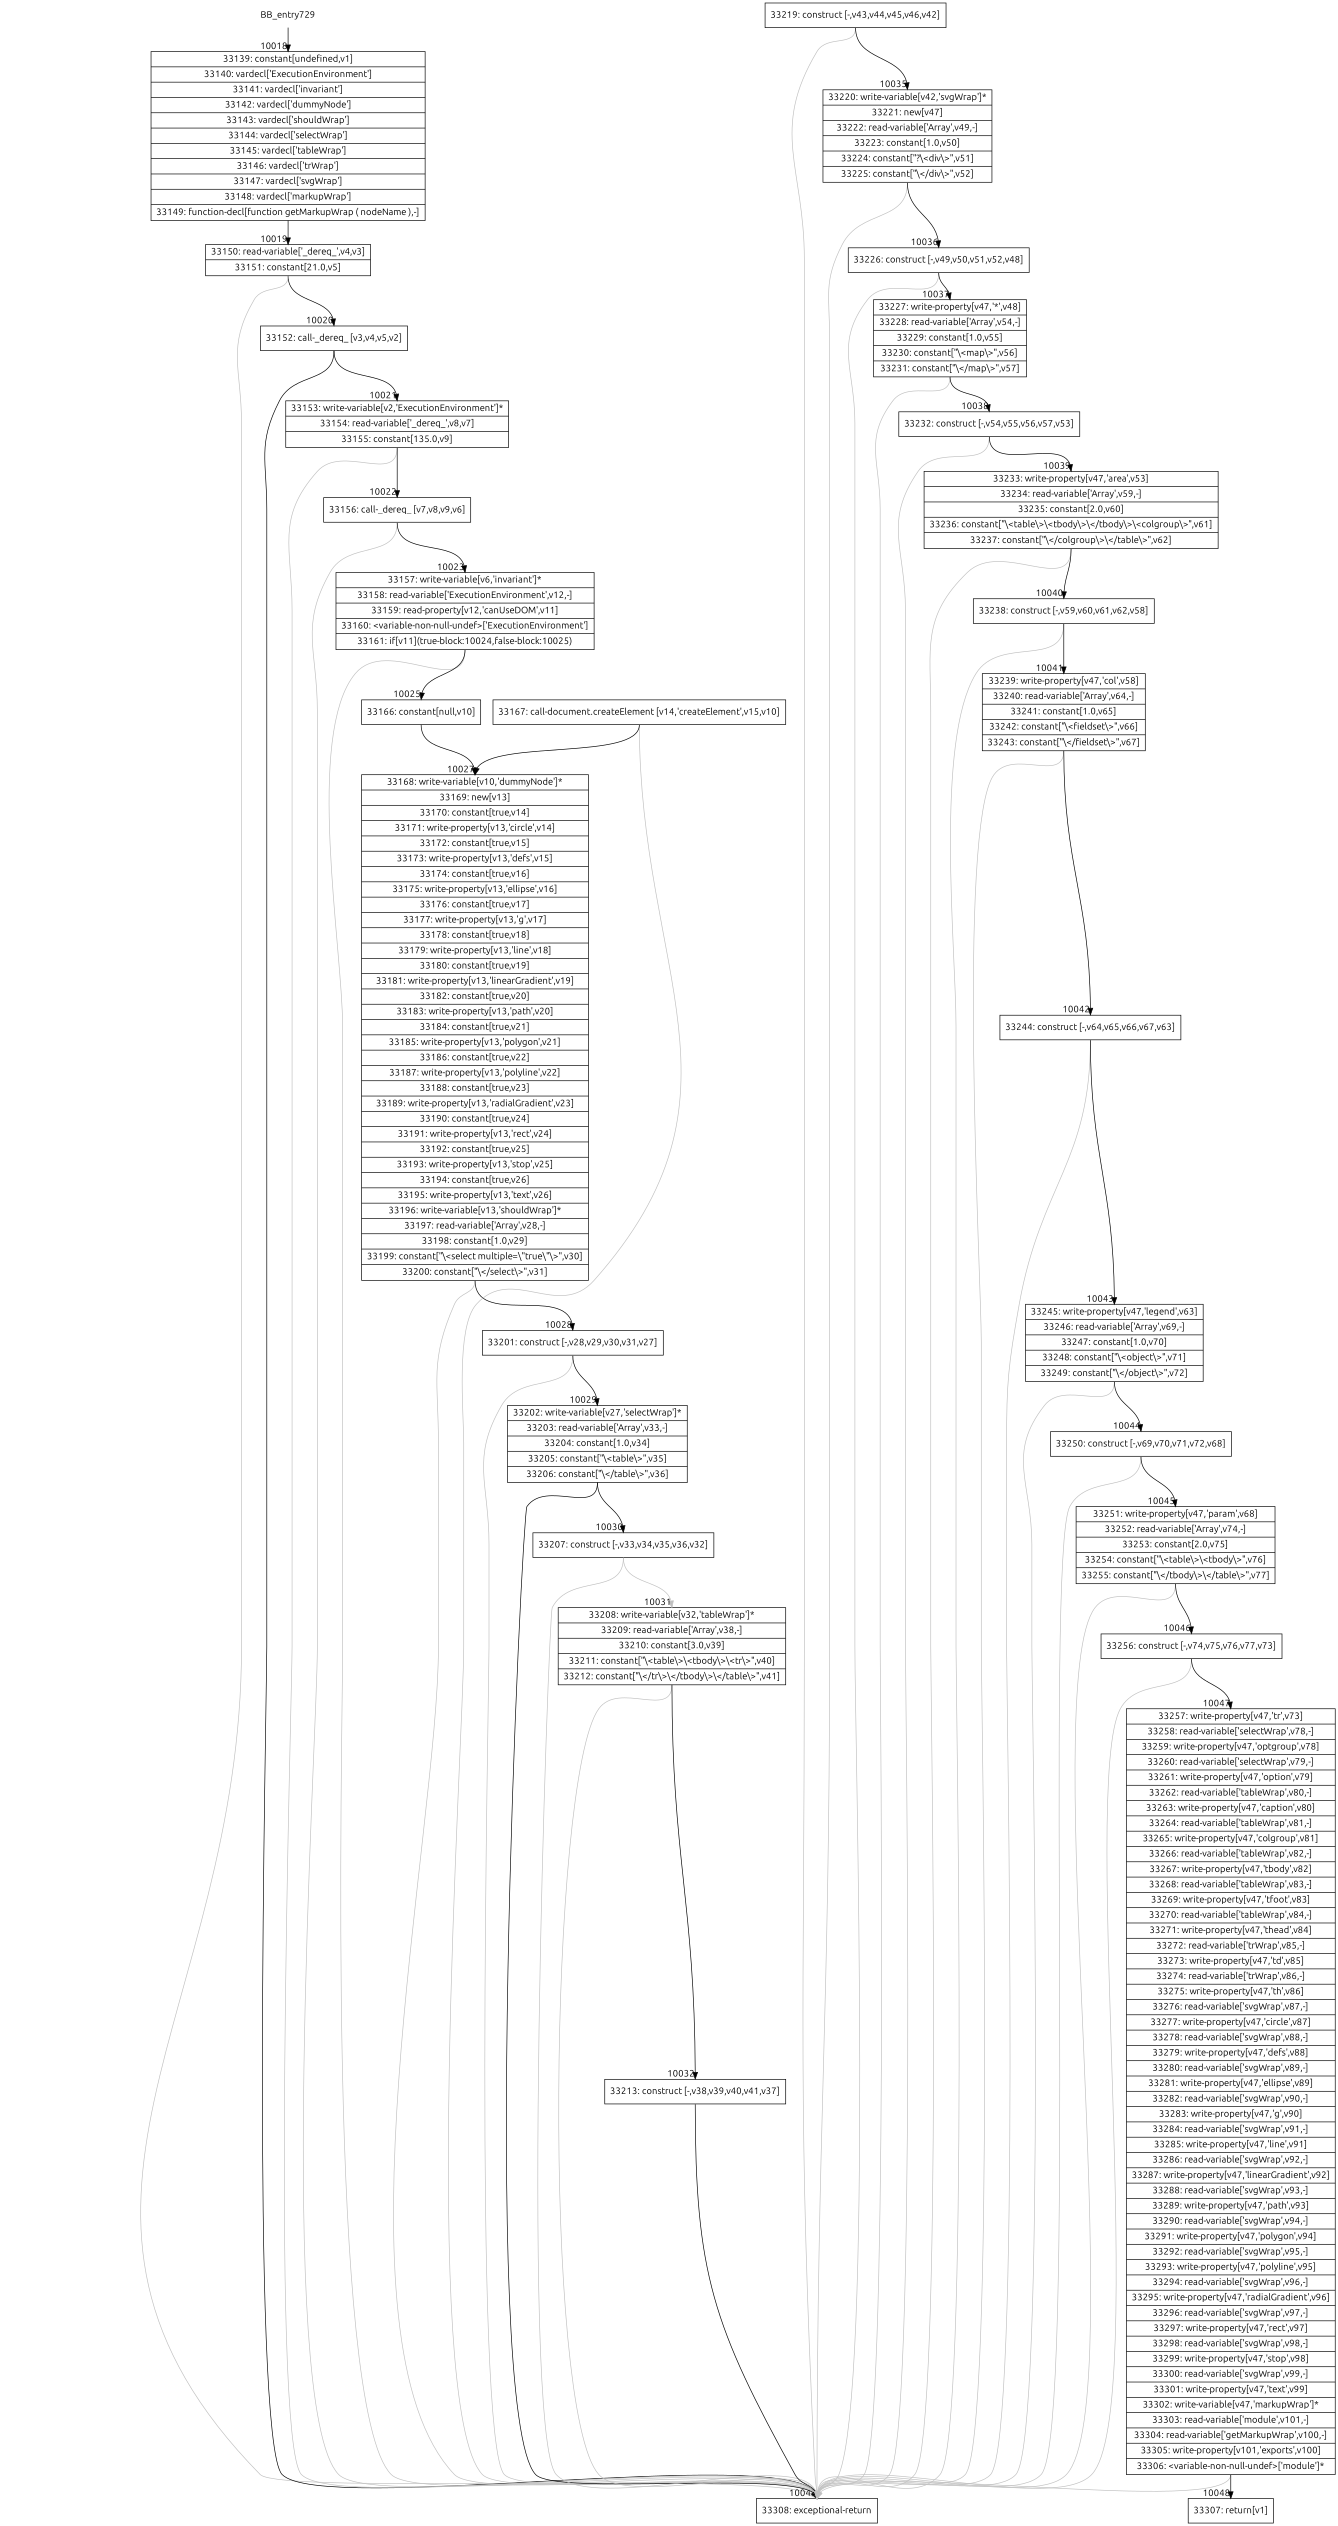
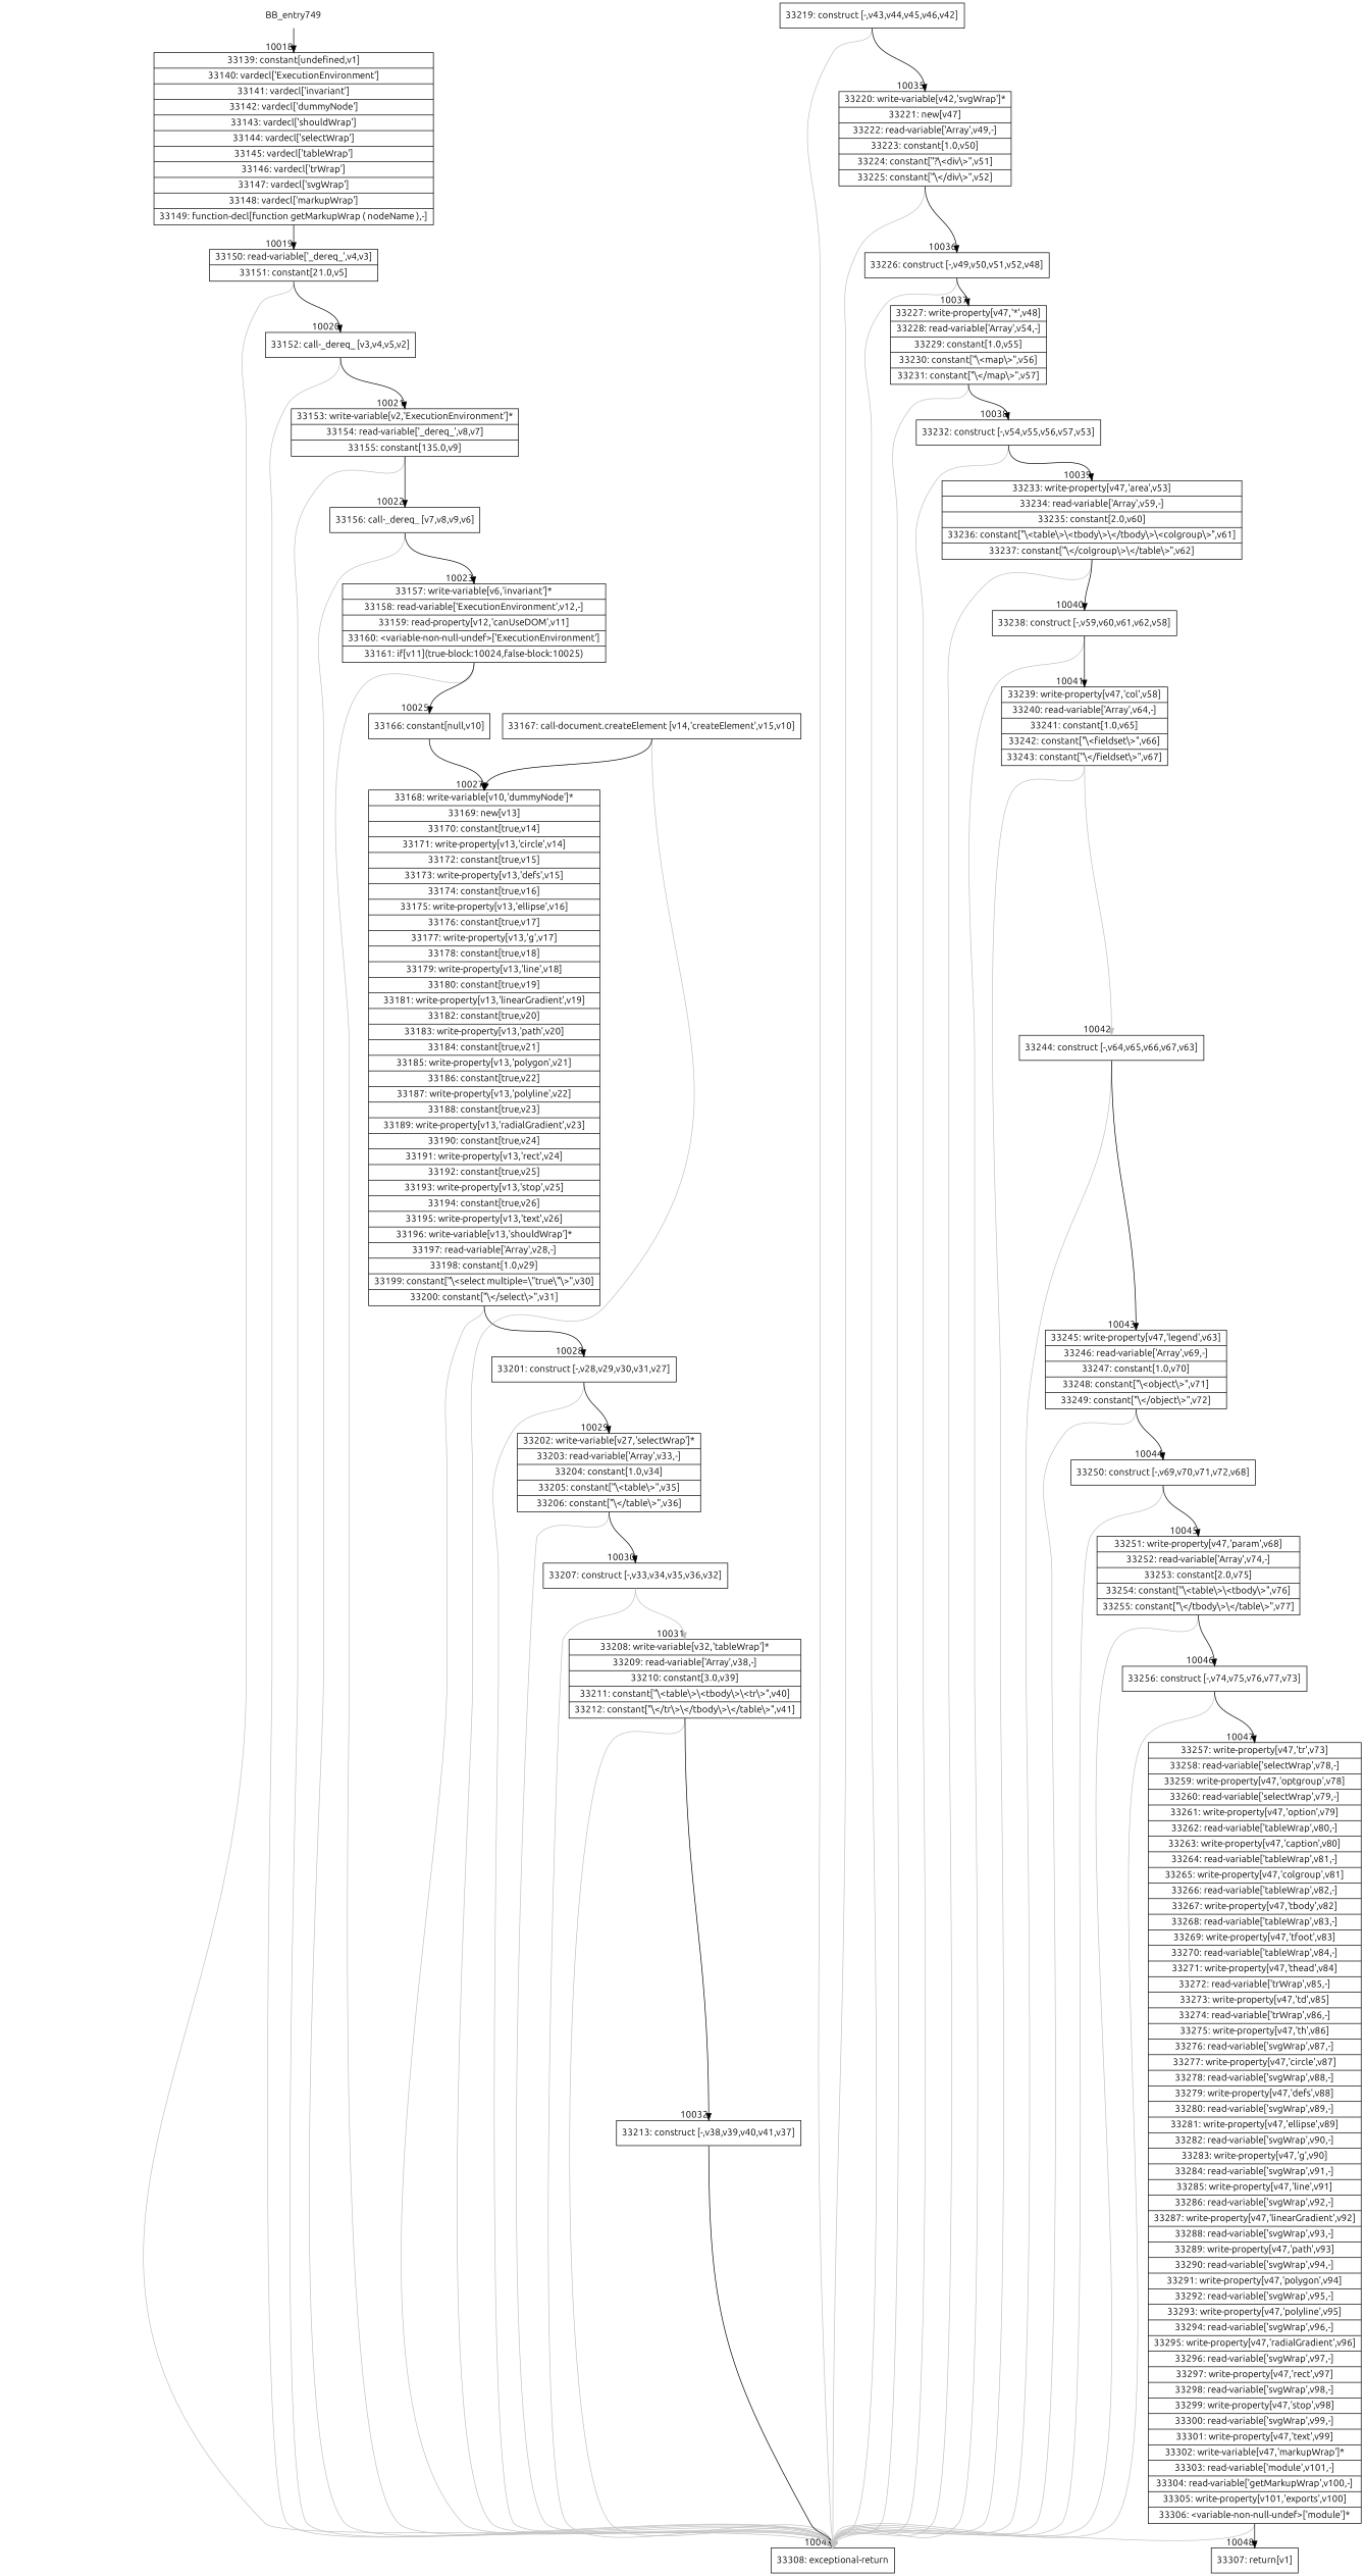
  digraph {
    fontname=Ubuntu
    rankdir=TD
    node [fontname=Ubuntu shape=record]
    edge [fontname=Ubuntu headport=n tailport=s]
-   BB_entry749 [shape=none label=BB_entry729]
+   BB_entry749 [shape=none]
    n2 [label="{33139: constant[undefined,v1]|33140: vardecl['ExecutionEnvironment']|33141: vardecl['invariant']|33142: vardecl['dummyNode']|33143: vardecl['shouldWrap']|33144: vardecl['selectWrap']|33145: vardecl['tableWrap']|33146: vardecl['trWrap']|33147: vardecl['svgWrap']|33148: vardecl['markupWrap']|33149: function-decl[function getMarkupWrap ( nodeName ),-]}"]
    n3 [label="{33150: read-variable['_dereq_',v4,v3]|33151: constant[21.0,v5]}"]
    n4 [label="{33152: call-_dereq_ [v3,v4,v5,v2]}"]
    n5 [label="{33308: exceptional-return}"]
    n6 [label="{33153: write-variable[v2,'ExecutionEnvironment']*|33154: read-variable['_dereq_',v8,v7]|33155: constant[135.0,v9]}"]
    n7 [label="{33156: call-_dereq_ [v7,v8,v9,v6]}"]
    n8 [label="{33157: write-variable[v6,'invariant']*|33158: read-variable['ExecutionEnvironment',v12,-]|33159: read-property[v12,'canUseDOM',v11]|33160: \<variable-non-null-undef\>['ExecutionEnvironment']|33161: if[v11](true-block:10024,false-block:10025)}"]
    n9 [label="{33166: constant[null,v10]}"]
    n10 [label="{33168: write-variable[v10,'dummyNode']*|33169: new[v13]|33170: constant[true,v14]|33171: write-property[v13,'circle',v14]|33172: constant[true,v15]|33173: write-property[v13,'defs',v15]|33174: constant[true,v16]|33175: write-property[v13,'ellipse',v16]|33176: constant[true,v17]|33177: write-property[v13,'g',v17]|33178: constant[true,v18]|33179: write-property[v13,'line',v18]|33180: constant[true,v19]|33181: write-property[v13,'linearGradient',v19]|33182: constant[true,v20]|33183: write-property[v13,'path',v20]|33184: constant[true,v21]|33185: write-property[v13,'polygon',v21]|33186: constant[true,v22]|33187: write-property[v13,'polyline',v22]|33188: constant[true,v23]|33189: write-property[v13,'radialGradient',v23]|33190: constant[true,v24]|33191: write-property[v13,'rect',v24]|33192: constant[true,v25]|33193: write-property[v13,'stop',v25]|33194: constant[true,v26]|33195: write-property[v13,'text',v26]|33196: write-variable[v13,'shouldWrap']*|33197: read-variable['Array',v28,-]|33198: constant[1.0,v29]|33199: constant[\"\\\<select multiple=\\\"true\\\"\\\>\",v30]|33200: constant[\"\\\</select\\\>\",v31]}"]
    n11 [label="{33167: call-document.createElement [v14,'createElement',v15,v10]}"]
    n12 [label="{33201: construct [-,v28,v29,v30,v31,v27]}"]
    n13 [label="{33202: write-variable[v27,'selectWrap']*|33203: read-variable['Array',v33,-]|33204: constant[1.0,v34]|33205: constant[\"\\\<table\\\>\",v35]|33206: constant[\"\\\</table\\\>\",v36]}"]
    n14 [label="{33207: construct [-,v33,v34,v35,v36,v32]}"]
    n15 [label="{33208: write-variable[v32,'tableWrap']*|33209: read-variable['Array',v38,-]|33210: constant[3.0,v39]|33211: constant[\"\\\<table\\\>\\\<tbody\\\>\\\<tr\\\>\",v40]|33212: constant[\"\\\</tr\\\>\\\</tbody\\\>\\\</table\\\>\",v41]}"]
    n16 [label="{33213: construct [-,v38,v39,v40,v41,v37]}"]
    n17 [label="{33219: construct [-,v43,v44,v45,v46,v42]}"]
    n18 [label="{33220: write-variable[v42,'svgWrap']*|33221: new[v47]|33222: read-variable['Array',v49,-]|33223: constant[1.0,v50]|33224: constant[\"?\\\<div\\\>\",v51]|33225: constant[\"\\\</div\\\>\",v52]}"]
    n19 [label="{33226: construct [-,v49,v50,v51,v52,v48]}"]
    n20 [label="{33227: write-property[v47,'*',v48]|33228: read-variable['Array',v54,-]|33229: constant[1.0,v55]|33230: constant[\"\\\<map\\\>\",v56]|33231: constant[\"\\\</map\\\>\",v57]}"]
    n21 [label="{33232: construct [-,v54,v55,v56,v57,v53]}"]
    n22 [label="{33233: write-property[v47,'area',v53]|33234: read-variable['Array',v59,-]|33235: constant[2.0,v60]|33236: constant[\"\\\<table\\\>\\\<tbody\\\>\\\</tbody\\\>\\\<colgroup\\\>\",v61]|33237: constant[\"\\\</colgroup\\\>\\\</table\\\>\",v62]}"]
    n23 [label="{33238: construct [-,v59,v60,v61,v62,v58]}"]
    n24 [label="{33239: write-property[v47,'col',v58]|33240: read-variable['Array',v64,-]|33241: constant[1.0,v65]|33242: constant[\"\\\<fieldset\\\>\",v66]|33243: constant[\"\\\</fieldset\\\>\",v67]}"]
    n25 [label="{33244: construct [-,v64,v65,v66,v67,v63]}"]
    n26 [label="{33245: write-property[v47,'legend',v63]|33246: read-variable['Array',v69,-]|33247: constant[1.0,v70]|33248: constant[\"\\\<object\\\>\",v71]|33249: constant[\"\\\</object\\\>\",v72]}"]
    n27 [label="{33250: construct [-,v69,v70,v71,v72,v68]}"]
    n28 [label="{33251: write-property[v47,'param',v68]|33252: read-variable['Array',v74,-]|33253: constant[2.0,v75]|33254: constant[\"\\\<table\\\>\\\<tbody\\\>\",v76]|33255: constant[\"\\\</tbody\\\>\\\</table\\\>\",v77]}"]
    n29 [label="{33256: construct [-,v74,v75,v76,v77,v73]}"]
    n30 [label="{33257: write-property[v47,'tr',v73]|33258: read-variable['selectWrap',v78,-]|33259: write-property[v47,'optgroup',v78]|33260: read-variable['selectWrap',v79,-]|33261: write-property[v47,'option',v79]|33262: read-variable['tableWrap',v80,-]|33263: write-property[v47,'caption',v80]|33264: read-variable['tableWrap',v81,-]|33265: write-property[v47,'colgroup',v81]|33266: read-variable['tableWrap',v82,-]|33267: write-property[v47,'tbody',v82]|33268: read-variable['tableWrap',v83,-]|33269: write-property[v47,'tfoot',v83]|33270: read-variable['tableWrap',v84,-]|33271: write-property[v47,'thead',v84]|33272: read-variable['trWrap',v85,-]|33273: write-property[v47,'td',v85]|33274: read-variable['trWrap',v86,-]|33275: write-property[v47,'th',v86]|33276: read-variable['svgWrap',v87,-]|33277: write-property[v47,'circle',v87]|33278: read-variable['svgWrap',v88,-]|33279: write-property[v47,'defs',v88]|33280: read-variable['svgWrap',v89,-]|33281: write-property[v47,'ellipse',v89]|33282: read-variable['svgWrap',v90,-]|33283: write-property[v47,'g',v90]|33284: read-variable['svgWrap',v91,-]|33285: write-property[v47,'line',v91]|33286: read-variable['svgWrap',v92,-]|33287: write-property[v47,'linearGradient',v92]|33288: read-variable['svgWrap',v93,-]|33289: write-property[v47,'path',v93]|33290: read-variable['svgWrap',v94,-]|33291: write-property[v47,'polygon',v94]|33292: read-variable['svgWrap',v95,-]|33293: write-property[v47,'polyline',v95]|33294: read-variable['svgWrap',v96,-]|33295: write-property[v47,'radialGradient',v96]|33296: read-variable['svgWrap',v97,-]|33297: write-property[v47,'rect',v97]|33298: read-variable['svgWrap',v98,-]|33299: write-property[v47,'stop',v98]|33300: read-variable['svgWrap',v99,-]|33301: write-property[v47,'text',v99]|33302: write-variable[v47,'markupWrap']*|33303: read-variable['module',v101,-]|33304: read-variable['getMarkupWrap',v100,-]|33305: write-property[v101,'exports',v100]|33306: \<variable-non-null-undef\>['module']*}"]
    n31 [label="{33307: return[v1]}"]
    BB_entry749 -> n2 [headlabel="    10018"]
    n2 -> n3 [headlabel="      10019"]
    n3 -> n4 [headlabel="      10020"]
    n3 -> n5 [color=gray headlabel="      10049"]
-   n4 -> n5 [color=black]
+   n4 -> n5 [color=gray]
    n4 -> n6 [headlabel="      10021"]
    n6 -> n5 [color=gray]
    n6 -> n7 [headlabel="      10022"]
    n7 -> n5 [color=gray]
    n7 -> n8 [headlabel="      10023"]
    n8 -> n5 [color=gray]
    n8 -> n9 [headlabel="      10025"]
    n9 -> n10 [headlabel="      10027"]
    n10 -> n5 [color=gray]
    n10 -> n12 [headlabel="      10028"]
    n11 -> n5 [color=gray]
    n11 -> n10
    n12 -> n5 [color=gray]
    n12 -> n13 [headlabel="      10029"]
-   n13 -> n5 [color=black]
+   n13 -> n5 [color=gray]
    n13 -> n14 [headlabel="      10030"]
    n14 -> n5 [color=gray]
    n14 -> n15 [color=gray headlabel="      10031"]
    n15 -> n5 [color=gray]
    n15 -> n16 [headlabel="      10032"]
    n16 -> n5 [color=black]
    n17 -> n5 [color=gray]
    n17 -> n18 [headlabel="      10035"]
    n18 -> n5 [color=gray]
    n18 -> n19 [headlabel="      10036"]
    n19 -> n5 [color=gray]
    n19 -> n20 [headlabel="      10037"]
    n20 -> n5 [color=gray]
    n20 -> n21 [headlabel="      10038"]
    n21 -> n5 [color=gray]
    n21 -> n22 [headlabel="      10039"]
    n22 -> n5 [color=gray]
    n22 -> n23 [headlabel="      10040"]
    n23 -> n5 [color=gray]
    n23 -> n24 [headlabel="      10041"]
    n24 -> n5 [color=gray]
-   n24 -> n25 [headlabel="      10042"]
+   n24 -> n25 [headlabel="      10042" color=gray]
    n25 -> n5 [color=gray]
    n25 -> n26 [headlabel="      10043"]
    n26 -> n5 [color=gray]
    n26 -> n27 [headlabel="      10044"]
    n27 -> n5 [color=gray]
    n27 -> n28 [headlabel="      10045"]
    n28 -> n5 [color=gray]
    n28 -> n29 [headlabel="      10046"]
    n29 -> n5 [color=gray]
    n29 -> n30 [headlabel="      10047"]
    n30 -> n5 [color=gray]
    n30 -> n31 [headlabel="      10048"]
  }
